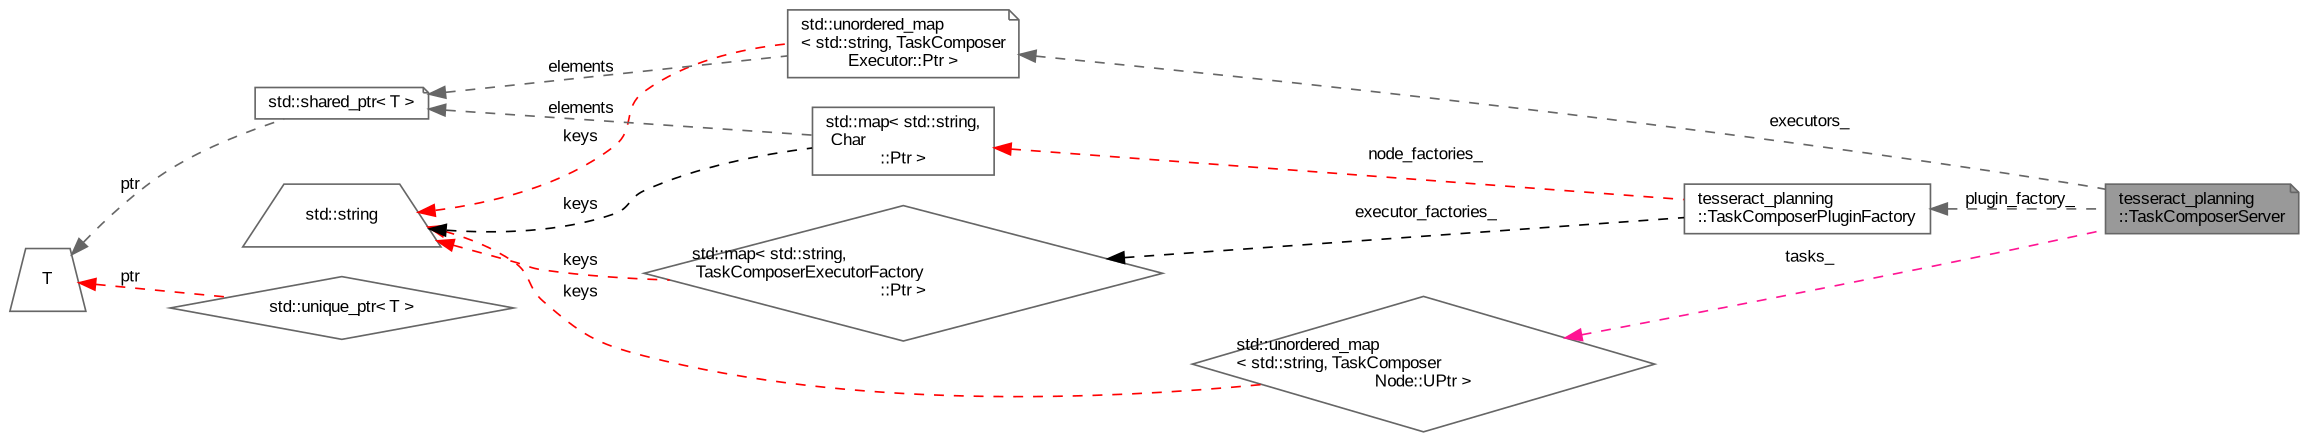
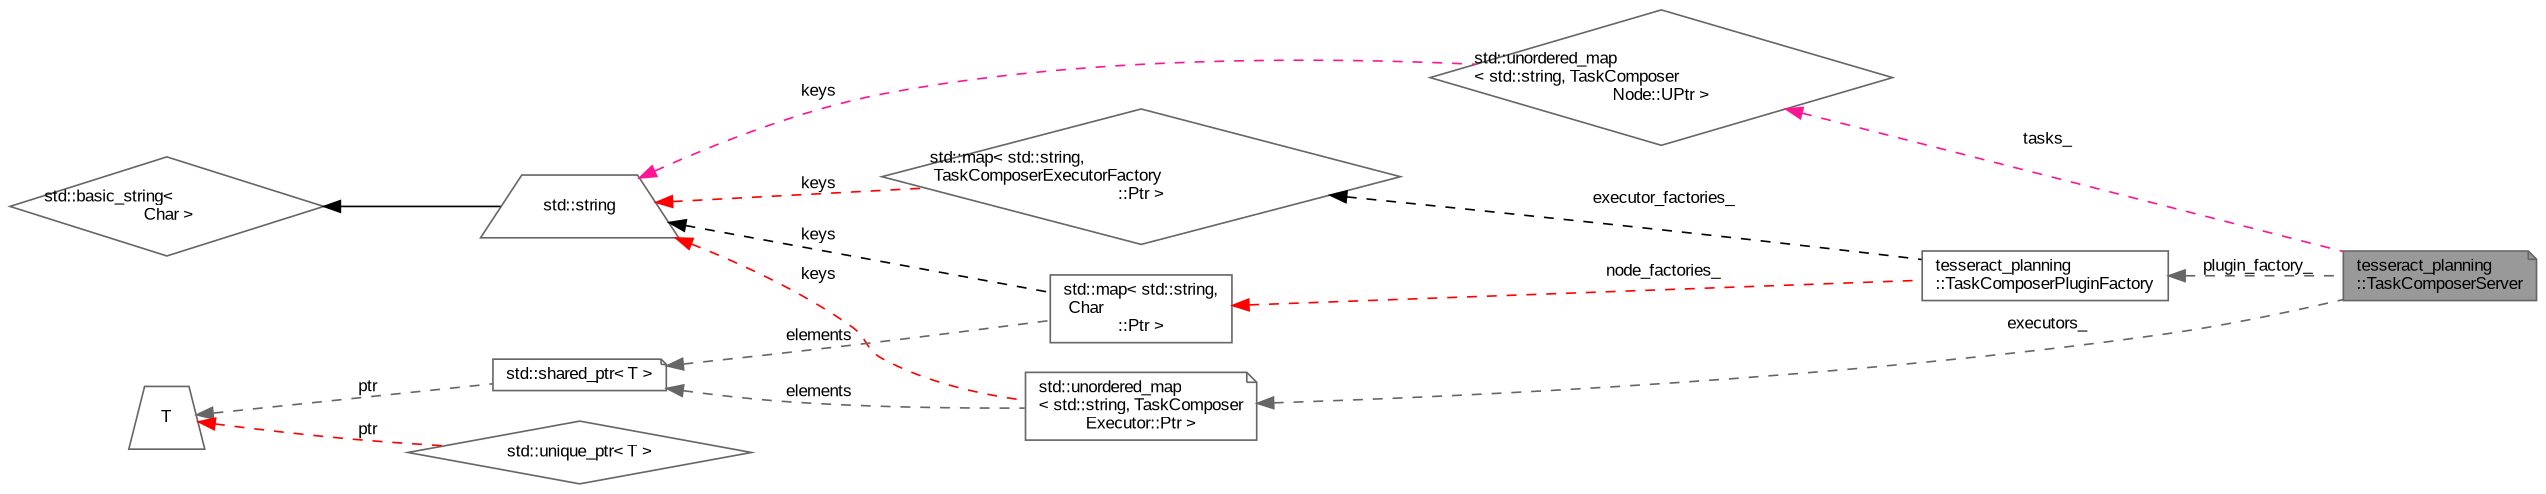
  digraph {
    fontname="Liberation Sans"
    rankdir=LR
    node [color=gray40 fillcolor=white fontname="Liberation Sans" fontsize=10 shape=diamond style=filled]
    edge [color=gray40 dir=back fontname="Liberation Sans" fontsize=10 labelfontname=Helvetica labelfontsize=10 style=dashed]
    n1 [fillcolor=grey60 fontcolor=black height=0.2 label="tesseract_planning\l::TaskComposerServer" shape=note width=0.4]
    n2 [height=0.2 label="std::unordered_map\l\< std::string, TaskComposer\lExecutor::Ptr \>" shape=note width=0.4]
    n3 [height=0.2 label="std::string" shape=trapezium width=0.4]
    n4 [height=0.2 label="std::unordered_map\l\< std::string, TaskComposer\lNode::UPtr \>" width=0.4]
    n5 [height=0.2 label="std::map\< std::string,\l TaskComposerExecutorFactory\l::Ptr \>" width=0.4]
    n6 [height=0.2 label="std::map\< std::string,\l Char\l::Ptr \>" shape=box width=0.4]
    n7 [height=0.2 label="tesseract_planning\l::TaskComposerPluginFactory" shape=box width=0.4]
+   n8 [height=0.2 label="std::basic_string\<\l Char \>" width=0.4]
    n9 [height=0.2 label="std::shared_ptr\< T \>" shape=note width=0.4]
    n10 [height=0.2 label=T shape=trapezium width=0.4]
    n11 [height=0.2 label="std::unique_ptr\< T \>" width=0.4]
    n2 -> n1 [label=" executors_"]
    n3 -> n2 [color=red label=" keys"]
-   n3 -> n4 [color=red label=" keys"]
+   n3 -> n4 [color=deeppink label=" keys"]
    n3 -> n5 [color=red label=" keys"]
    n3 -> n6 [color=black label=" keys"]
    n4 -> n1 [color=deeppink label=" tasks_"]
    n5 -> n7 [color=black label=" executor_factories_"]
    n6 -> n7 [color=red label=" node_factories_"]
    n7 -> n1 [label=" plugin_factory_"]
+   n8 -> n3 [color=black style=solid]
    n9 -> n2 [label=" elements"]
    n9 -> n6 [label=" elements"]
    n10 -> n9 [label=" ptr"]
    n10 -> n11 [color=red label=" ptr"]
  }
